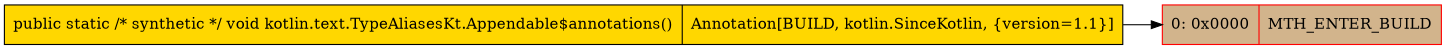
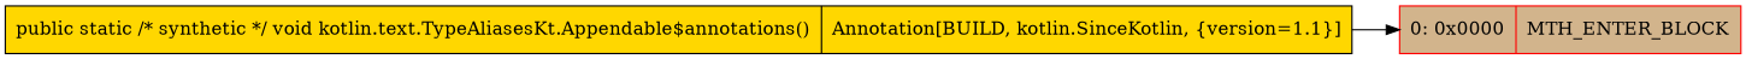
  digraph {
    rankdir=LR
    node [shape=record style=filled]
-   n1 [color=red label="{0\:\ 0x0000|MTH_ENTER_BUILD\l}" fillcolor=tan]
+   n1 [color=red label="{0\:\ 0x0000|MTH_ENTER_BLOCK\l}" fillcolor=tan]
    n2 [label="{public static \/* synthetic *\/ void kotlin.text.TypeAliasesKt.Appendable$annotations()  | Annotation[BUILD, kotlin.SinceKotlin, \{version=1.1\}]\l}" fillcolor=gold]
    subgraph cluster_1 {
      label="R(0)"
    }
    n2 -> n1
  }
